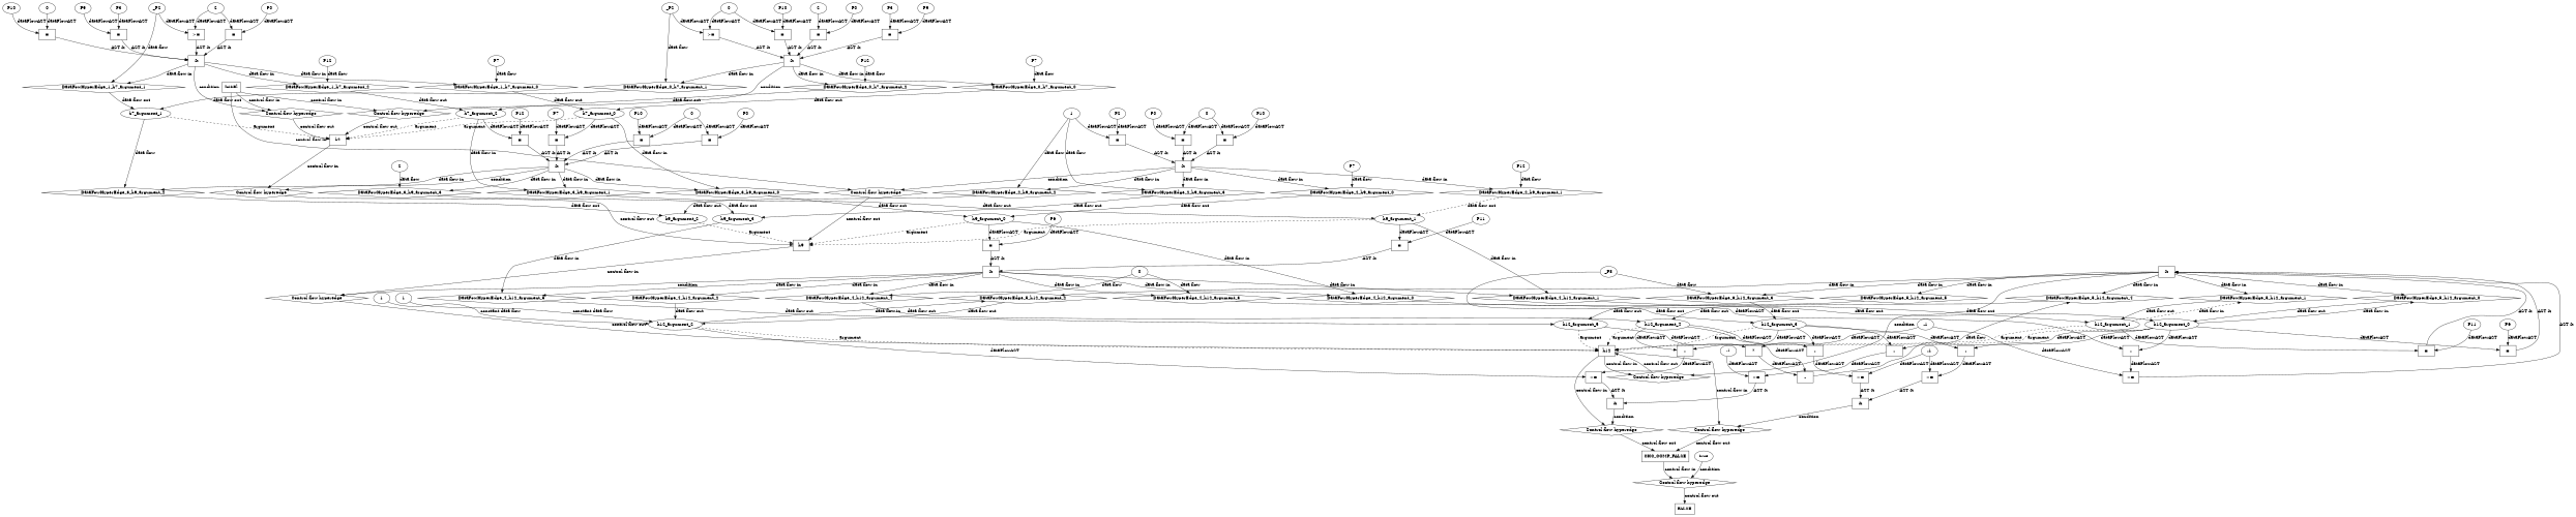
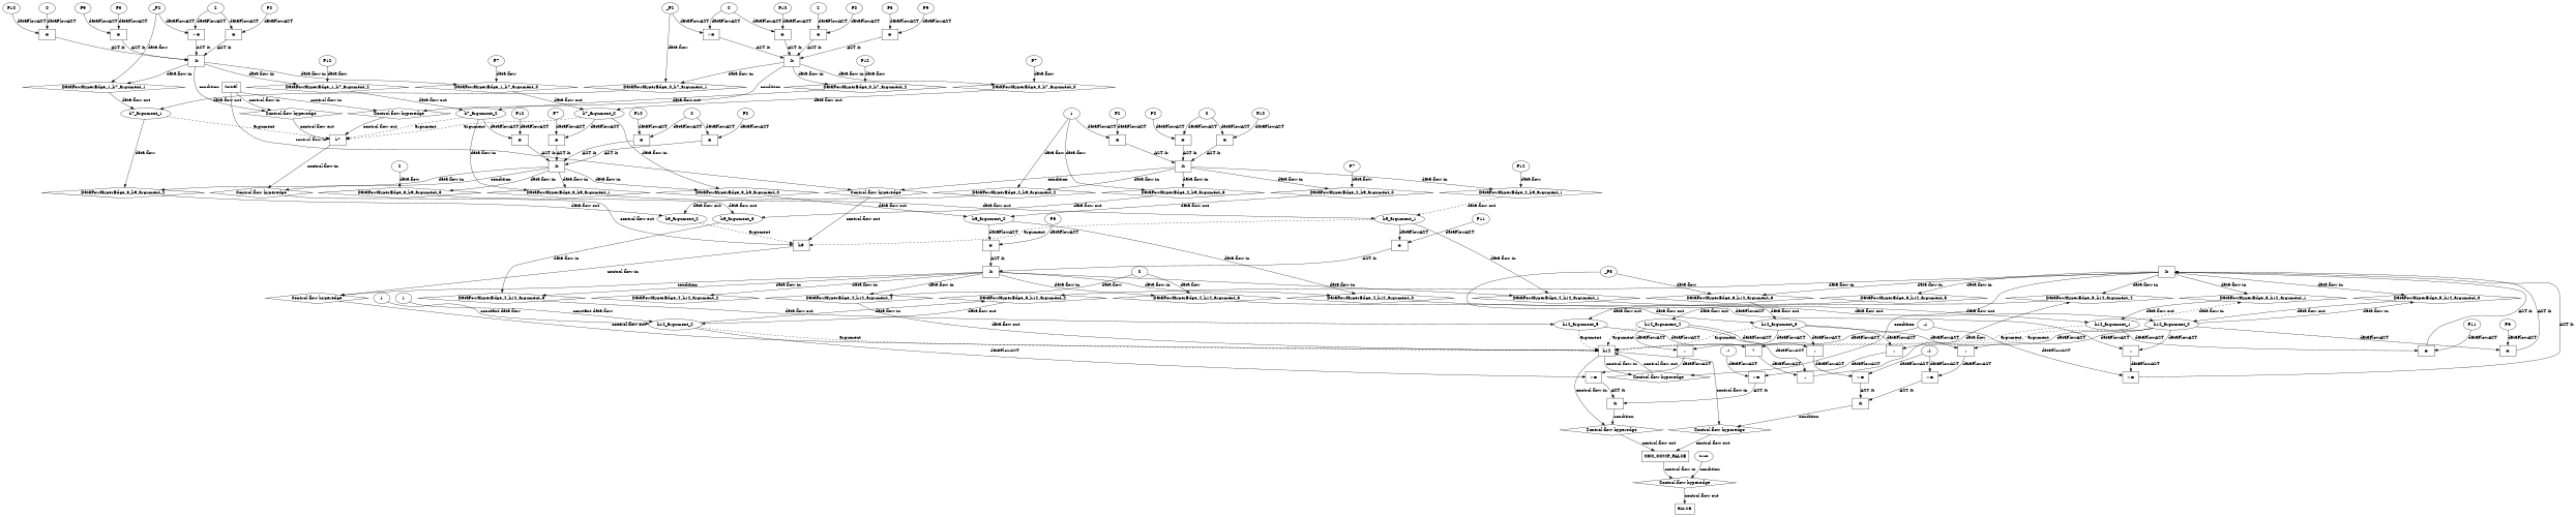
  digraph {
    node [nodeName=argument0 shape=rect]
    n1 [label=CHC_COMP_FALSE nodeName=CHC_COMP_FALSE]
    n2 [label="Control flow hyperedge" nodeName=ControlFowHyperEdge_8 shape=diamond]
    n3 [label=FALSE nodeName=FALSE]
    n4 [label=h12 nodeName=h12]
    n5 [label="Control flow hyperedge" nodeName=ControlFowHyperEdge_5 shape=diamond]
    n6 [label="Control flow hyperedge" nodeName=ControlFowHyperEdge_6 shape=diamond]
    n7 [label="Control flow hyperedge" nodeName=ControlFowHyperEdge_7 shape=diamond]
-   n8 [label=h2 nodeName=h7]
+   n8 [label=h7 nodeName=h7]
    n9 [label="Control flow hyperedge" nodeName=ControlFowHyperEdge_3 shape=diamond]
    n10 [label=h9 nodeName=h9]
    n11 [label="Control flow hyperedge" nodeName=ControlFowHyperEdge_4 shape=diamond]
    n12 [label=Initial nodeName=Initial]
    n13 [label="Control flow hyperedge" nodeName=ControlFowHyperEdge_0 shape=diamond]
    n14 [label="Control flow hyperedge" nodeName=ControlFowHyperEdge_1 shape=diamond]
    n15 [label="Control flow hyperedge" nodeName=ControlFowHyperEdge_2 shape=diamond]
    n16 [label=h7_argument_0 shape=oval]
    n17 [label="=" nodeName=xxxh9___h7_3xxxguard1_node_0]
    n18 [label=DataFowHyperEdge_3_h9_argument_0 nodeName=DataFowHyperEdge_3_h9_argument_0 shape=diamond]
    n19 [label="&" nodeName=xxxh9___h7_3xxx_and]
    n20 [label=h9_argument_0 shape=oval]
    n21 [label=h7_argument_1 nodeName=argument1 shape=oval]
    n22 [label=DataFowHyperEdge_3_h9_argument_2 nodeName=DataFowHyperEdge_3_h9_argument_2 shape=diamond]
    n23 [label=h9_argument_2 nodeName=argument2 shape=oval]
    n24 [label=h7_argument_2 nodeName=argument2 shape=oval]
    n25 [label="=" nodeName=xxxh9___h7_3xxxguard2_node_0]
    n26 [label=DataFowHyperEdge_3_h9_argument_1 nodeName=DataFowHyperEdge_3_h9_argument_1 shape=diamond]
    n27 [label=h9_argument_1 nodeName=argument1 shape=oval]
    n28 [label="=" nodeName=xxxh12___h9_4xxxguard_0_node_0]
    n29 [label=DataFowHyperEdge_4_h12_argument_0 nodeName=DataFowHyperEdge_4_h12_argument_0 shape=diamond]
    n30 [label="&" nodeName=xxxh12___h9_4xxx_and]
    n31 [label=h12_argument_0 shape=oval]
    n32 [label="=" nodeName=xxxh12___h9_4xxxguard1_node_0]
    n33 [label=DataFowHyperEdge_4_h12_argument_1 nodeName=DataFowHyperEdge_4_h12_argument_1 shape=diamond]
    n34 [label=h12_argument_1 nodeName=argument1 shape=oval]
    n35 [label=DataFowHyperEdge_4_h12_argument_2 nodeName=DataFowHyperEdge_4_h12_argument_2 shape=diamond]
    n36 [label=h12_argument_2 nodeName=argument2 shape=oval]
    n37 [label=h9_argument_3 nodeName=argument3 shape=oval]
    n38 [label=DataFowHyperEdge_4_h12_argument_5 nodeName=DataFowHyperEdge_4_h12_argument_5 shape=diamond]
    n39 [label=h12_argument_5 nodeName=argument5 shape=oval]
    n40 [label="-" nodeName=xxxh12___h12_5xxxguard_0_node_1]
    n41 [label="=" nodeName=xxxh12___h12_5xxxguard1_node_0]
    n42 [label="-" nodeName=xxxCHC_COMP_FALSE___h12_6xxxguard1_node_2]
    n43 [label="-" nodeName=xxxCHC_COMP_FALSE___h12_7xxxguard1_node_2]
    n44 [label=DataFowHyperEdge_5_h12_argument_0 nodeName=DataFowHyperEdge_5_h12_argument_0 shape=diamond]
    n45 [label=">=" nodeName=xxxh12___h12_5xxxguard_0_node_0]
    n46 [label="&" nodeName=xxxh12___h12_5xxx_and]
    n47 [label=">=" nodeName=xxxCHC_COMP_FALSE___h12_6xxxguard1_node_0]
    n48 [label=">=" nodeName=xxxCHC_COMP_FALSE___h12_7xxxguard1_node_0]
    n49 [label="=" nodeName=xxxh12___h12_5xxxguard2_node_0]
    n50 [label=DataFowHyperEdge_5_h12_argument_1 nodeName=DataFowHyperEdge_5_h12_argument_1 shape=diamond]
    n51 [label=">=" nodeName=xxxCHC_COMP_FALSE___h12_6xxxguard_0_node_0]
    n52 [label=DataFowHyperEdge_5_h12_argument_2 nodeName=DataFowHyperEdge_5_h12_argument_2 shape=diamond]
    n53 [label="&" nodeName=xxxCHC_COMP_FALSE___h12_6xxx_and]
    n54 [label=h12_argument_3 nodeName=argument3 shape=oval]
    n55 [label="-" nodeName=xxxCHC_COMP_FALSE___h12_6xxxguard_0_node_1]
    n56 [label="-" nodeName=xxxCHC_COMP_FALSE___h12_7xxxguard_0_node_2]
    n57 [label=">=" nodeName=xxxCHC_COMP_FALSE___h12_7xxxguard_0_node_0]
    n58 [label=h12_argument_4 nodeName=argument4 shape=oval]
    n59 [label="-" nodeName=xxxh12___h12_5xxxdataFlow1_node_0]
    n60 [label=DataFowHyperEdge_5_h12_argument_4 nodeName=DataFowHyperEdge_5_h12_argument_4 shape=diamond]
    n61 [label="*" nodeName=xxxh12___h12_5xxxdataFlow1_node_2]
    n62 [label="&" nodeName=xxxh7___Initial_0xxx_and]
    n63 [label=DataFowHyperEdge_0_h7_argument_0 nodeName=DataFowHyperEdge_0_h7_argument_0 shape=diamond]
    n64 [label=DataFowHyperEdge_0_h7_argument_1 nodeName=DataFowHyperEdge_0_h7_argument_1 shape=diamond]
    n65 [label=DataFowHyperEdge_0_h7_argument_2 nodeName=DataFowHyperEdge_0_h7_argument_2 shape=diamond]
    n66 [label=">=" nodeName=xxxh7___Initial_0xxxguard_0_node_0]
    n67 [label=0 nodeName=xxxh7___Initial_0xxxguard_0_node_1 shape=""]
    n68 [label="=" nodeName=xxxh7___Initial_0xxxguard2_node_0]
    n69 [label=_P2 nodeName=xxxh7___Initial_0xxxdataFlow1_node_0 shape=""]
    n70 [label="=" nodeName=xxxh7___Initial_0xxxguard1_node_0]
    n71 [label=P0 nodeName=xxxh7___Initial_0xxxguard1_node_1 shape=""]
    n72 [label=2 nodeName=xxxh7___Initial_0xxxguard1_node_2 shape=""]
    n73 [label=P10 nodeName=xxxh7___Initial_0xxxguard2_node_1 shape=""]
    n74 [label="=" nodeName=xxxh7___Initial_0xxxguard3_node_0]
    n75 [label=P9 nodeName=xxxh7___Initial_0xxxguard3_node_1 shape=""]
    n76 [label=P3 nodeName=xxxh7___Initial_0xxxguard3_node_2 shape=""]
    n77 [label=P7 nodeName=xxxh7___Initial_0xxxdataFlow_0_node_0 shape=""]
    n78 [label=P12 nodeName=xxxh7___Initial_0xxxdataFlow2_node_0 shape=""]
    n79 [label="&" nodeName=xxxh7___Initial_1xxx_and]
    n80 [label=DataFowHyperEdge_1_h7_argument_0 nodeName=DataFowHyperEdge_1_h7_argument_0 shape=diamond]
    n81 [label=DataFowHyperEdge_1_h7_argument_1 nodeName=DataFowHyperEdge_1_h7_argument_1 shape=diamond]
    n82 [label=DataFowHyperEdge_1_h7_argument_2 nodeName=DataFowHyperEdge_1_h7_argument_2 shape=diamond]
    n83 [label=">=" nodeName=xxxh7___Initial_1xxxguard_0_node_0]
    n84 [label=2 nodeName=xxxh7___Initial_1xxxguard_0_node_2 shape=""]
    n85 [label="=" nodeName=xxxh7___Initial_1xxxguard1_node_0]
    n86 [label=_P2 nodeName=xxxh7___Initial_1xxxdataFlow1_node_0 shape=""]
    n87 [label=P0 nodeName=xxxh7___Initial_1xxxguard1_node_1 shape=""]
    n88 [label="=" nodeName=xxxh7___Initial_1xxxguard2_node_0]
    n89 [label=P10 nodeName=xxxh7___Initial_1xxxguard2_node_1 shape=""]
    n90 [label=0 nodeName=xxxh7___Initial_1xxxguard2_node_2 shape=""]
    n91 [label="=" nodeName=xxxh7___Initial_1xxxguard3_node_0]
    n92 [label=P9 nodeName=xxxh7___Initial_1xxxguard3_node_1 shape=""]
    n93 [label=P3 nodeName=xxxh7___Initial_1xxxguard3_node_2 shape=""]
    n94 [label=P7 nodeName=xxxh7___Initial_1xxxdataFlow_0_node_0 shape=""]
    n95 [label=P12 nodeName=xxxh7___Initial_1xxxdataFlow2_node_0 shape=""]
    n96 [label="&" nodeName=xxxh9___Initial_2xxx_and]
    n97 [label=DataFowHyperEdge_2_h9_argument_0 nodeName=DataFowHyperEdge_2_h9_argument_0 shape=diamond]
    n98 [label=DataFowHyperEdge_2_h9_argument_1 nodeName=DataFowHyperEdge_2_h9_argument_1 shape=diamond]
    n99 [label=DataFowHyperEdge_2_h9_argument_2 nodeName=DataFowHyperEdge_2_h9_argument_2 shape=diamond]
    n100 [label=DataFowHyperEdge_2_h9_argument_3 nodeName=DataFowHyperEdge_2_h9_argument_3 shape=diamond]
    n101 [label="=" nodeName=xxxh9___Initial_2xxxguard_0_node_0]
    n102 [label=P0 nodeName=xxxh9___Initial_2xxxguard_0_node_1 shape=""]
    n103 [label=0 nodeName=xxxh9___Initial_2xxxguard_0_node_2 shape=""]
    n104 [label="=" nodeName=xxxh9___Initial_2xxxguard1_node_0]
    n105 [label=P10 nodeName=xxxh9___Initial_2xxxguard1_node_1 shape=""]
    n106 [label="=" nodeName=xxxh9___Initial_2xxxguard2_node_0]
    n107 [label=P2 nodeName=xxxh9___Initial_2xxxguard2_node_2 shape=""]
    n108 [label=1 nodeName=xxxh9___Initial_2xxxdataFlow2_node_0 shape=""]
    n109 [label=P7 nodeName=xxxh9___Initial_2xxxdataFlow_0_node_0 shape=""]
    n110 [label=P12 nodeName=xxxh9___Initial_2xxxdataFlow1_node_0 shape=""]
    n111 [label=DataFowHyperEdge_3_h9_argument_3 nodeName=DataFowHyperEdge_3_h9_argument_3 shape=diamond]
    n112 [label="=" nodeName=xxxh9___h7_3xxxguard_0_node_0]
    n113 [label=P0 nodeName=xxxh9___h7_3xxxguard_0_node_1 shape=""]
    n114 [label=0 nodeName=xxxh9___h7_3xxxguard_0_node_2 shape=""]
    n115 [label="=" nodeName=xxxh9___h7_3xxxguard3_node_0]
    n116 [label=P7 nodeName=xxxh9___h7_3xxxguard1_node_1 shape=""]
    n117 [label=P12 nodeName=xxxh9___h7_3xxxguard2_node_1 shape=""]
    n118 [label=P10 nodeName=xxxh9___h7_3xxxguard3_node_1 shape=""]
    n119 [label=2 nodeName=xxxh9___h7_3xxxdataFlow1_node_0 shape=""]
    n120 [label=DataFowHyperEdge_4_h12_argument_3 nodeName=DataFowHyperEdge_4_h12_argument_3 shape=diamond]
    n121 [label=DataFowHyperEdge_4_h12_argument_4 nodeName=DataFowHyperEdge_4_h12_argument_4 shape=diamond]
    n122 [label=P6 nodeName=xxxh12___h9_4xxxguard_0_node_1 shape=""]
    n123 [label=P11 nodeName=xxxh12___h9_4xxxguard1_node_1 shape=""]
    n124 [label=0 nodeName=xxxh12___h9_4xxxdataFlow_0_node_0 shape=""]
    n125 [label=DataFowHyperEdge_6_h12_argument_3 nodeName=DataFowHyperEdge_5_h12_argument_3 shape=diamond]
    n126 [label=DataFowHyperEdge_5_h12_argument_5 nodeName=DataFowHyperEdge_5_h12_argument_5 shape=diamond]
    n127 [label=-1 nodeName=xxxh12___h12_5xxxdataFlow1_node_3 shape=""]
    n128 [label=_P8 nodeName=xxxh12___h12_5xxxdataFlow_0_node_0 shape=""]
    n129 [label=P6 nodeName=xxxh12___h12_5xxxguard1_node_1 shape=""]
    n130 [label=P11 nodeName=xxxh12___h12_5xxxguard2_node_1 shape=""]
    n131 [label=-1 nodeName=xxxCHC_COMP_FALSE___h12_6xxxguard1_node_1 shape=""]
    n132 [label="&" nodeName=xxxCHC_COMP_FALSE___h12_7xxx_and]
    n133 [label=-1 nodeName=xxxCHC_COMP_FALSE___h12_7xxxguard_0_node_1 shape=""]
    n134 [label=true nodeName=xxxFALSE___CHC_COMP_FALSE_8xxxguard_0_node_0 shape=""]
    n135 [label=1 nodeName=xxxCHC_COMP_FALSE___h12_6xxxh12_argument_2_constant_1 shape=""]
    n136 [label=1 nodeName=xxxCHC_COMP_FALSE___h12_7xxxh12_argument_2_constant_1 shape=""]
    n1 -> n2 [label="control flow in"]
    n2 -> n3 [label="control flow out"]
    n4 -> n5 [label="control flow in"]
    n4 -> n6 [label="control flow in"]
    n4 -> n7 [label="control flow in"]
    n5 -> n4 [label="control flow out"]
    n6 -> n1 [label="control flow out"]
    n7 -> n1 [label="control flow out"]
    n8 -> n9 [label="control flow in"]
    n9 -> n10 [label="control flow out"]
    n10 -> n11 [label="control flow in"]
    n11 -> n4 [label="control flow out"]
    n12 -> n13 [label="control flow in"]
    n12 -> n14 [label="control flow in"]
    n12 -> n15 [label="control flow in"]
    n13 -> n8 [label="control flow out"]
    n14 -> n8 [label="control flow out"]
    n15 -> n10 [label="control flow out"]
    n16 -> n8 [label=argument style=dashed]
    n16 -> n17 [label=dataFlowAST]
    n16 -> n18 [label="data flow in"]
    n17 -> n19 [label="AST &"]
    n18 -> n20 [label="data flow out"]
    n19 -> n9 [label=condition]
    n19 -> n18 [label="data flow in"]
    n19 -> n22 [label="data flow in"]
    n19 -> n26 [label="data flow in"]
    n19 -> n111 [label="data flow in"]
-   n20 -> n10 [label=argument style=dashed]
    n20 -> n28 [label=dataFlowAST]
    n20 -> n29 [label="data flow in"]
    n21 -> n8 [label=argument style=dashed]
    n21 -> n22 [label="data flow"]
    n22 -> n23 [label="data flow out"]
    n23 -> n10 [label=argument style=dashed]
    n24 -> n8 [label=argument style=dashed]
    n24 -> n25 [label=dataFlowAST]
    n24 -> n26 [label="data flow in"]
    n25 -> n19 [label="AST &"]
    n26 -> n27 [label="data flow out"]
    n27 -> n10 [label=argument style=dashed]
    n27 -> n32 [label=dataFlowAST]
    n27 -> n33 [label="data flow in"]
    n28 -> n30 [label="AST &"]
    n29 -> n31 [label="data flow out"]
    n30 -> n11 [label=condition]
    n30 -> n29 [label="data flow in"]
    n30 -> n33 [label="data flow in"]
    n30 -> n35 [label="data flow in"]
    n30 -> n38 [label="data flow in"]
    n30 -> n120 [label="data flow in"]
    n30 -> n121 [label="data flow in"]
    n31 -> n4 [label=argument style=dashed]
    n31 -> n40 [label=dataFlowAST]
    n31 -> n41 [label=dataFlowAST]
    n31 -> n42 [label=dataFlowAST]
    n31 -> n43 [label=dataFlowAST]
    n31 -> n44 [label="data flow in"]
    n32 -> n30 [label="AST &"]
    n33 -> n34 [label="data flow out"]
    n34 -> n4 [label=argument style=dashed]
    n34 -> n49 [label=dataFlowAST]
    n34 -> n50 [label="data flow in" style=dashed]
-   n35 -> n36 [label="data flow out"]
    n36 -> n4 [label=argument style=dashed]
    n36 -> n51 [label=dataFlowAST]
    n36 -> n52 [label="data flow in"]
    n37 -> n38 [label="data flow in"]
    n38 -> n39 [label="data flow out"]
    n39 -> n4 [label=argument style=dashed]
    n39 -> n61 [label=dataFlowAST]
    n40 -> n45 [label=dataFlowAST]
    n41 -> n46 [label="AST &"]
    n42 -> n47 [label=dataFlowAST]
    n43 -> n48 [label=dataFlowAST]
    n44 -> n31 [label="data flow out"]
    n45 -> n46 [label="AST &"]
    n46 -> n5 [label=condition]
    n46 -> n44 [label="data flow in"]
    n46 -> n50 [label="data flow in"]
    n46 -> n52 [label="data flow in"]
    n46 -> n60 [label="data flow in"]
    n46 -> n125 [label="data flow in"]
    n46 -> n126 [label="data flow in"]
    n47 -> n53 [label="AST &"]
    n48 -> n132 [label="AST &"]
    n49 -> n46 [label="AST &"]
    n50 -> n34 [label="data flow out"]
    n51 -> n53 [label="AST &"]
    n52 -> n36 [label="data flow out"]
    n53 -> n6 [label=condition]
    n54 -> n4 [label=argument style=dashed]
    n54 -> n42 [label=dataFlowAST]
    n54 -> n43 [label=dataFlowAST]
    n54 -> n55 [label=dataFlowAST]
    n54 -> n56 [label=dataFlowAST]
    n55 -> n51 [label=dataFlowAST]
    n56 -> n57 [label=dataFlowAST]
    n57 -> n132 [label="AST &"]
    n58 -> n4 [label=argument style=dashed]
    n58 -> n55 [label=dataFlowAST]
    n58 -> n56 [label=dataFlowAST]
    n58 -> n59 [label=dataFlowAST]
    n59 -> n60 [label="data flow"]
    n60 -> n58 [label="data flow out"]
    n61 -> n59 [label=dataFlowAST]
    n62 -> n13 [label=condition]
    n62 -> n63 [label="data flow in"]
    n62 -> n64 [label="data flow in"]
    n62 -> n65 [label="data flow in"]
    n63 -> n16 [label="data flow out"]
    n64 -> n21 [label="data flow out"]
    n65 -> n24 [label="data flow out"]
    n66 -> n62 [label="AST &"]
    n67 -> n66 [label=dataFlowAST]
    n67 -> n68 [label=dataFlowAST]
    n68 -> n62 [label="AST &"]
    n69 -> n64 [label="data flow"]
    n69 -> n66 [label=dataFlowAST]
    n70 -> n62 [label="AST &"]
    n71 -> n70 [label=dataFlowAST]
    n72 -> n70 [label=dataFlowAST]
    n73 -> n68 [label=dataFlowAST]
    n74 -> n62 [label="AST &"]
    n75 -> n74 [label=dataFlowAST]
    n76 -> n74 [label=dataFlowAST]
    n77 -> n63 [label="data flow"]
    n78 -> n65 [label="data flow"]
    n79 -> n14 [label=condition]
    n79 -> n80 [label="data flow in"]
    n79 -> n81 [label="data flow in"]
    n79 -> n82 [label="data flow in"]
    n80 -> n16 [label="data flow out"]
    n81 -> n21 [label="data flow out"]
    n82 -> n24 [label="data flow out"]
    n83 -> n79 [label="AST &"]
    n84 -> n83 [label=dataFlowAST]
    n84 -> n85 [label=dataFlowAST]
    n85 -> n79 [label="AST &"]
    n86 -> n81 [label="data flow"]
    n86 -> n83 [label=dataFlowAST]
    n87 -> n85 [label=dataFlowAST]
    n88 -> n79 [label="AST &"]
    n89 -> n88 [label=dataFlowAST]
    n90 -> n88 [label=dataFlowAST]
    n91 -> n79 [label="AST &"]
    n92 -> n91 [label=dataFlowAST]
    n93 -> n91 [label=dataFlowAST]
    n94 -> n80 [label="data flow"]
    n95 -> n82 [label="data flow"]
    n96 -> n15 [label=condition]
    n96 -> n97 [label="data flow in"]
    n96 -> n98 [label="data flow in"]
    n96 -> n99 [label="data flow in"]
    n96 -> n100 [label="data flow in"]
    n97 -> n20 [label="data flow out"]
    n98 -> n27 [label="data flow out" style=dashed]
    n99 -> n23 [label="data flow out"]
    n100 -> n37 [label="data flow out"]
    n101 -> n96 [label="AST &"]
    n102 -> n101 [label=dataFlowAST]
    n103 -> n101 [label=dataFlowAST]
    n103 -> n104 [label=dataFlowAST]
    n104 -> n96 [label="AST &"]
    n105 -> n104 [label=dataFlowAST]
    n106 -> n96 [label="AST &"]
    n107 -> n106 [label=dataFlowAST]
    n108 -> n99 [label="data flow"]
    n108 -> n100 [label="data flow"]
    n108 -> n106 [label=dataFlowAST]
    n109 -> n97 [label="data flow"]
    n110 -> n98 [label="data flow"]
    n111 -> n37 [label="data flow out"]
    n112 -> n19 [label="AST &"]
    n113 -> n112 [label=dataFlowAST]
    n114 -> n112 [label=dataFlowAST]
    n114 -> n115 [label=dataFlowAST]
    n115 -> n19 [label="AST &"]
    n116 -> n17 [label=dataFlowAST]
    n117 -> n25 [label=dataFlowAST]
    n118 -> n115 [label=dataFlowAST]
    n119 -> n111 [label="data flow"]
    n120 -> n54 [label="data flow out"]
-   n121 -> n58 [label="data flow out"]
+   n121 -> n4 [label="data flow out"]
    n122 -> n28 [label=dataFlowAST]
    n123 -> n32 [label=dataFlowAST]
    n124 -> n120 [label="data flow"]
    n124 -> n121 [label="data flow"]
    n125 -> n54 [label="data flow out"]
    n126 -> n39 [label="data flow out"]
    n127 -> n45 [label=dataFlowAST]
    n127 -> n61 [label=dataFlowAST]
    n128 -> n40 [label=dataFlowAST]
    n128 -> n125 [label="data flow"]
    n129 -> n41 [label=dataFlowAST]
    n130 -> n49 [label=dataFlowAST]
    n131 -> n47 [label=dataFlowAST]
    n132 -> n7 [label=condition]
    n133 -> n48 [label=dataFlowAST]
    n133 -> n57 [label=dataFlowAST]
    n134 -> n2 [label=condition]
    n135 -> n36 [label="constant data flow"]
    n136 -> n36 [label="constant data flow"]
  }
